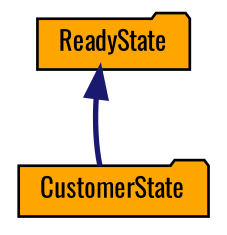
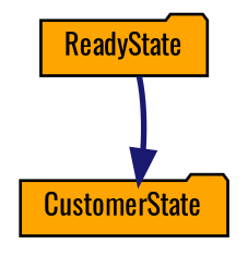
  digraph {
    fontname=Oswald
    node [color=black fillcolor=orange fontname=Oswald fontsize=10 shape=folder style=filled]
    n1 [fontcolor=black height=0.2 label=ReadyState width=0.4]
    n2 [height=0.2 label=CustomerState width=0.4]
-   n1 -> n2 [color=midnightblue dir=back fontname=Oswald fontsize=10 labelfontname=Helvetica labelfontsize=10 style=bold]
+   n2 -> n1 [color=midnightblue dir=back fontname=Oswald fontsize=10 labelfontname=Helvetica labelfontsize=10 style=bold]
  }
